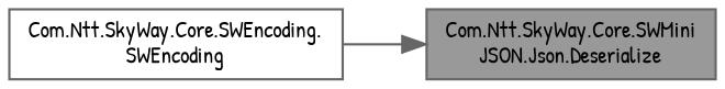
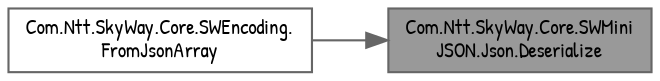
  digraph {
    rankdir=RL
    fontname="Patrick Hand"
    node [fontname="Patrick Hand" fontsize=10 shape=box style=filled]
    n1 [color=gray40 fillcolor=grey60 fontcolor=black height=0.2 label="Com.Ntt.SkyWay.Core.SWMini\lJSON.Json.Deserialize" width=0.4]
-   n2 [color=grey40 fillcolor=white height=0.2 label="Com.Ntt.SkyWay.Core.SWEncoding.\lSWEncoding" width=0.4]
+   n2 [color=grey40 fillcolor=white height=0.2 label="Com.Ntt.SkyWay.Core.SWEncoding.\lFromJsonArray" width=0.4]
    n1 -> n2 [color=gray40 dir=back fontname="Patrick Hand" fontsize=10 labelfontname=Helvetica labelfontsize=10 style=solid]
  }
